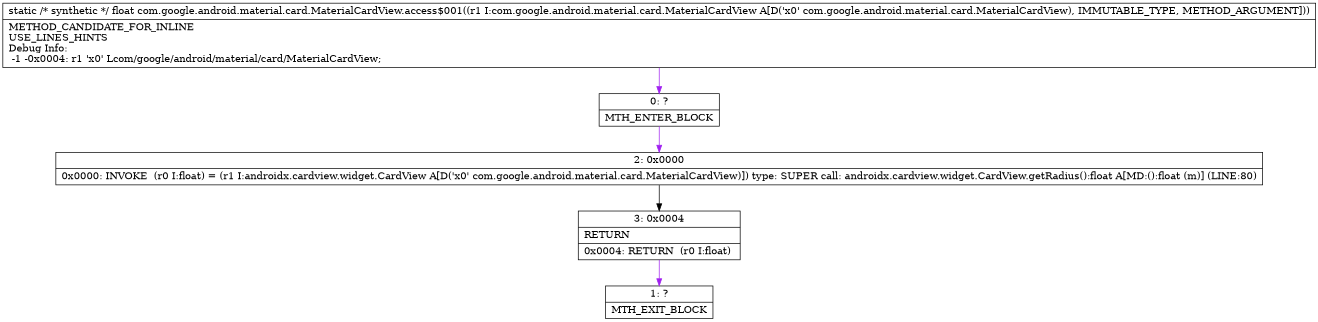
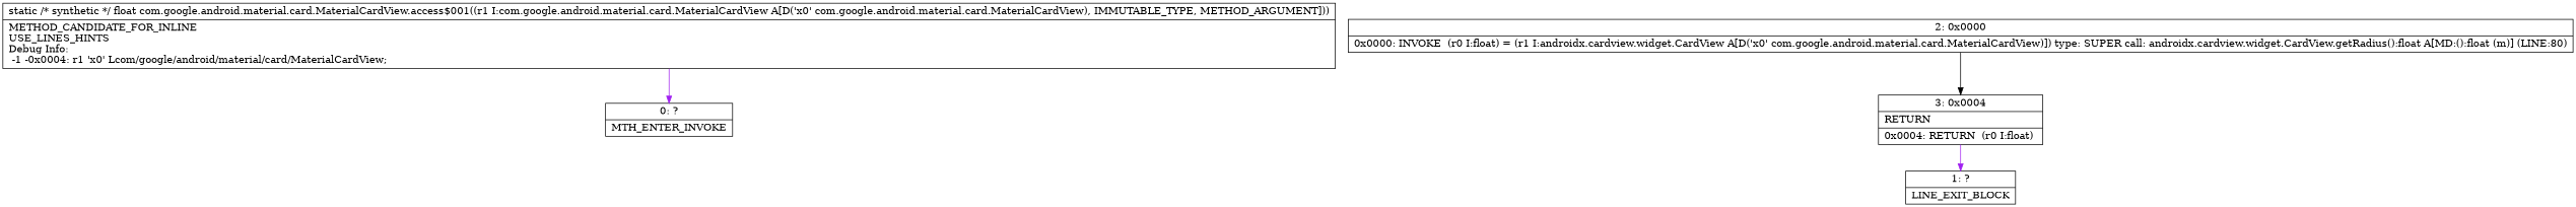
  digraph {
    node [shape=record]
    edge [color=purple]
-   n1 [label="{0\:\ ?|MTH_ENTER_BLOCK\l}"]
+   n1 [label="{0\:\ ?|MTH_ENTER_INVOKE\l}"]
    n2 [label="{2\:\ 0x0000|0x0000: INVOKE  (r0 I:float) = (r1 I:androidx.cardview.widget.CardView A[D('x0' com.google.android.material.card.MaterialCardView)]) type: SUPER call: androidx.cardview.widget.CardView.getRadius():float A[MD:():float (m)] (LINE:80)\l}"]
    n3 [label="{3\:\ 0x0004|RETURN\l|0x0004: RETURN  (r0 I:float) \l}"]
-   n4 [label="{1\:\ ?|MTH_EXIT_BLOCK\l}"]
+   n4 [label="{1\:\ ?|LINE_EXIT_BLOCK\l}"]
    n5 [label="{static \/* synthetic *\/ float com.google.android.material.card.MaterialCardView.access$001((r1 I:com.google.android.material.card.MaterialCardView A[D('x0' com.google.android.material.card.MaterialCardView), IMMUTABLE_TYPE, METHOD_ARGUMENT]))  | METHOD_CANDIDATE_FOR_INLINE\lUSE_LINES_HINTS\lDebug Info:\l  \-1 \-0x0004: r1 'x0' Lcom\/google\/android\/material\/card\/MaterialCardView;\l}"]
-   n1 -> n2
    n2 -> n3 [color=black]
    n3 -> n4
    n5 -> n1
  }
